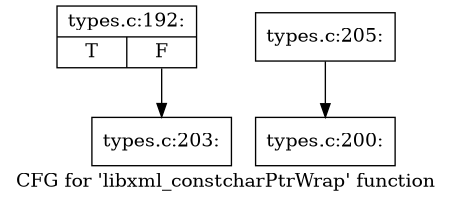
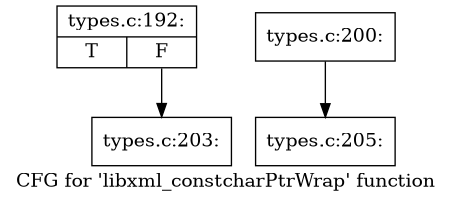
  digraph {
    label="CFG for 'libxml_constcharPtrWrap' function"
    node [shape=record]
    n1 [label="{types.c:192:|{<s0>T|<s1>F}}"]
    n2 [label="{types.c:203:}"]
    n3 [label="{types.c:200:}"]
    n4 [label="{types.c:205:}"]
    n1 -> n2 [tailport=s1]
-   n4 -> n3
+   n3 -> n4
  }
